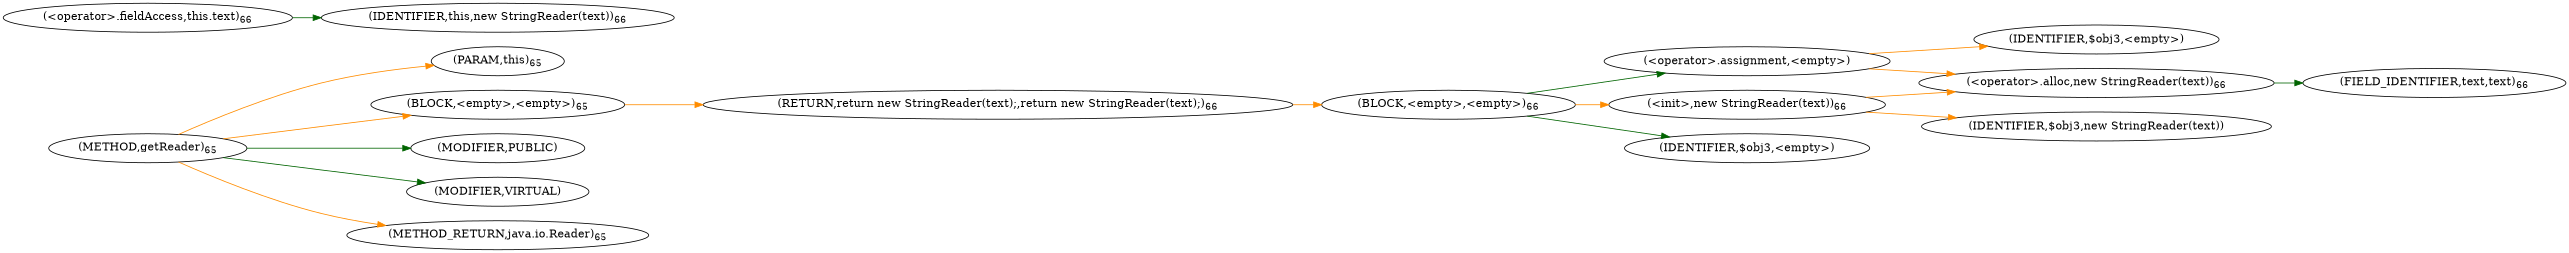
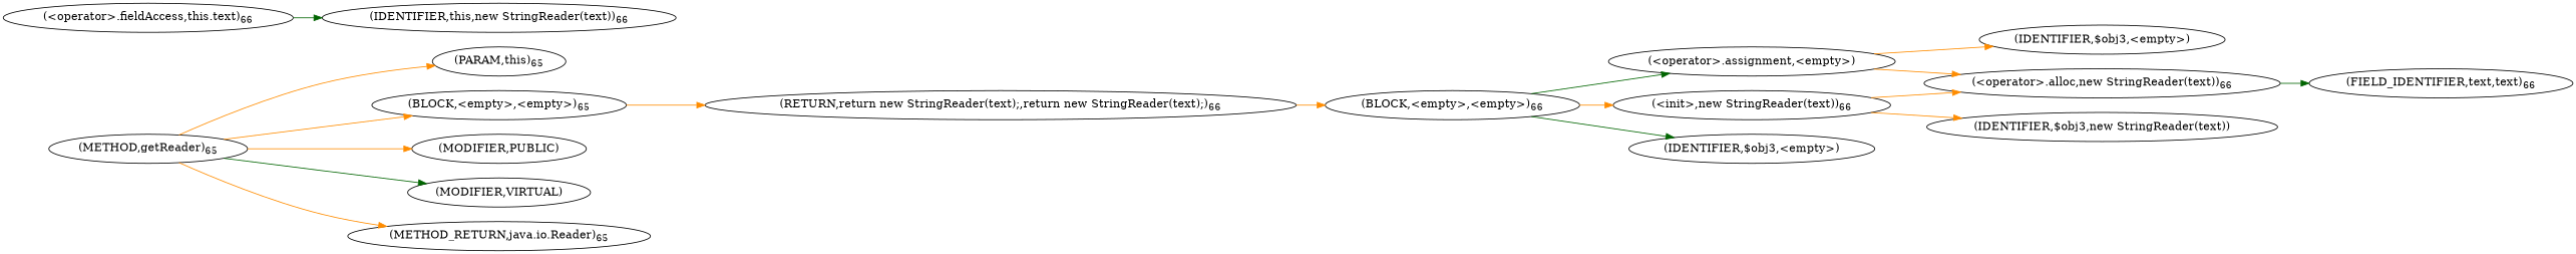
  digraph {
    rankdir=LR
    edge [color=darkorange]
    n1 [label=<(METHOD,getReader)<SUB>65</SUB>>]
    n2 [label=<(PARAM,this)<SUB>65</SUB>>]
    n3 [label=<(BLOCK,&lt;empty&gt;,&lt;empty&gt;)<SUB>65</SUB>>]
    n4 [label=<(MODIFIER,PUBLIC)>]
    n5 [label=<(MODIFIER,VIRTUAL)>]
    n6 [label=<(METHOD_RETURN,java.io.Reader)<SUB>65</SUB>>]
    n7 [label=<(RETURN,return new StringReader(text);,return new StringReader(text);)<SUB>66</SUB>>]
    n8 [label=<(BLOCK,&lt;empty&gt;,&lt;empty&gt;)<SUB>66</SUB>>]
    n9 [label=<(&lt;operator&gt;.assignment,&lt;empty&gt;)>]
    n10 [label=<(&lt;init&gt;,new StringReader(text))<SUB>66</SUB>>]
    n11 [label=<(IDENTIFIER,$obj3,&lt;empty&gt;)>]
    n12 [label=<(IDENTIFIER,$obj3,&lt;empty&gt;)>]
    n13 [label=<(&lt;operator&gt;.alloc,new StringReader(text))<SUB>66</SUB>>]
    n14 [label=<(IDENTIFIER,$obj3,new StringReader(text))>]
    n15 [label=<(FIELD_IDENTIFIER,text,text)<SUB>66</SUB>>]
    n16 [label=<(&lt;operator&gt;.fieldAccess,this.text)<SUB>66</SUB>>]
    n17 [label=<(IDENTIFIER,this,new StringReader(text))<SUB>66</SUB>>]
    n1 -> n2
    n1 -> n3
-   n1 -> n4 [color=darkgreen]
+   n1 -> n4
    n1 -> n5 [color=darkgreen]
    n1 -> n6
    n3 -> n7
    n7 -> n8
    n8 -> n9 [color=darkgreen]
    n8 -> n10
    n8 -> n11 [color=darkgreen]
    n9 -> n12
    n9 -> n13
    n10 -> n13
    n10 -> n14
    n13 -> n15 [color=darkgreen]
    n16 -> n17 [color=darkgreen]
  }
